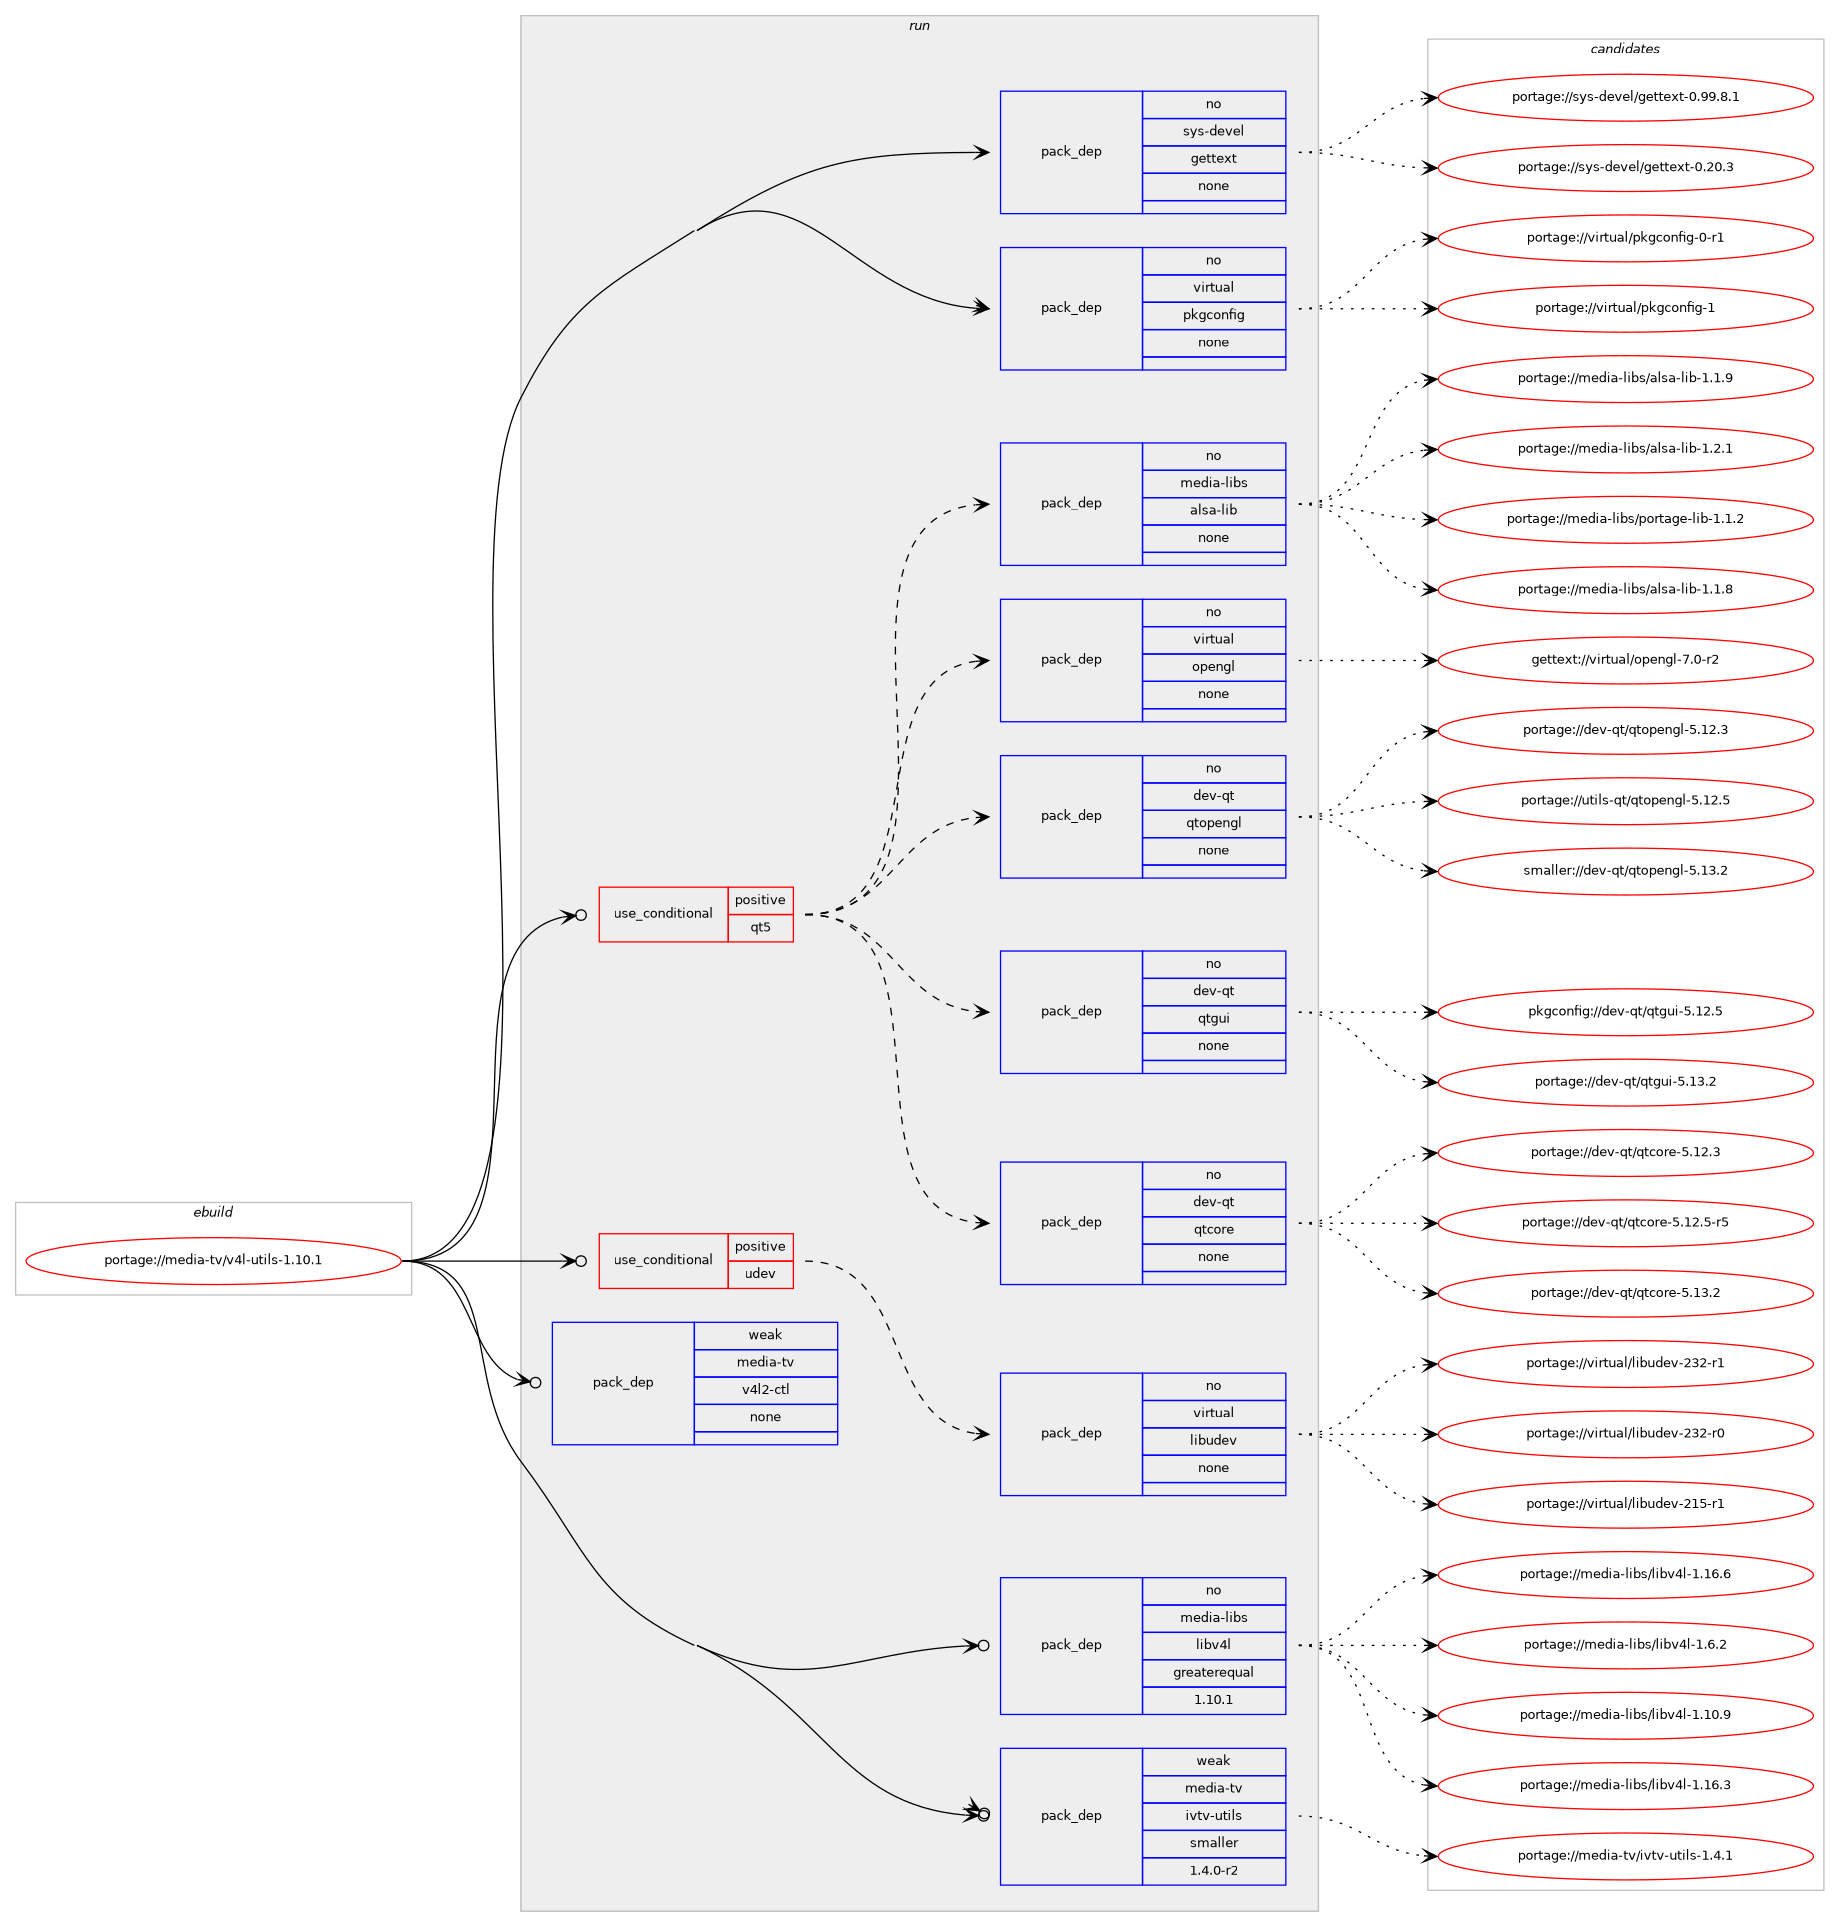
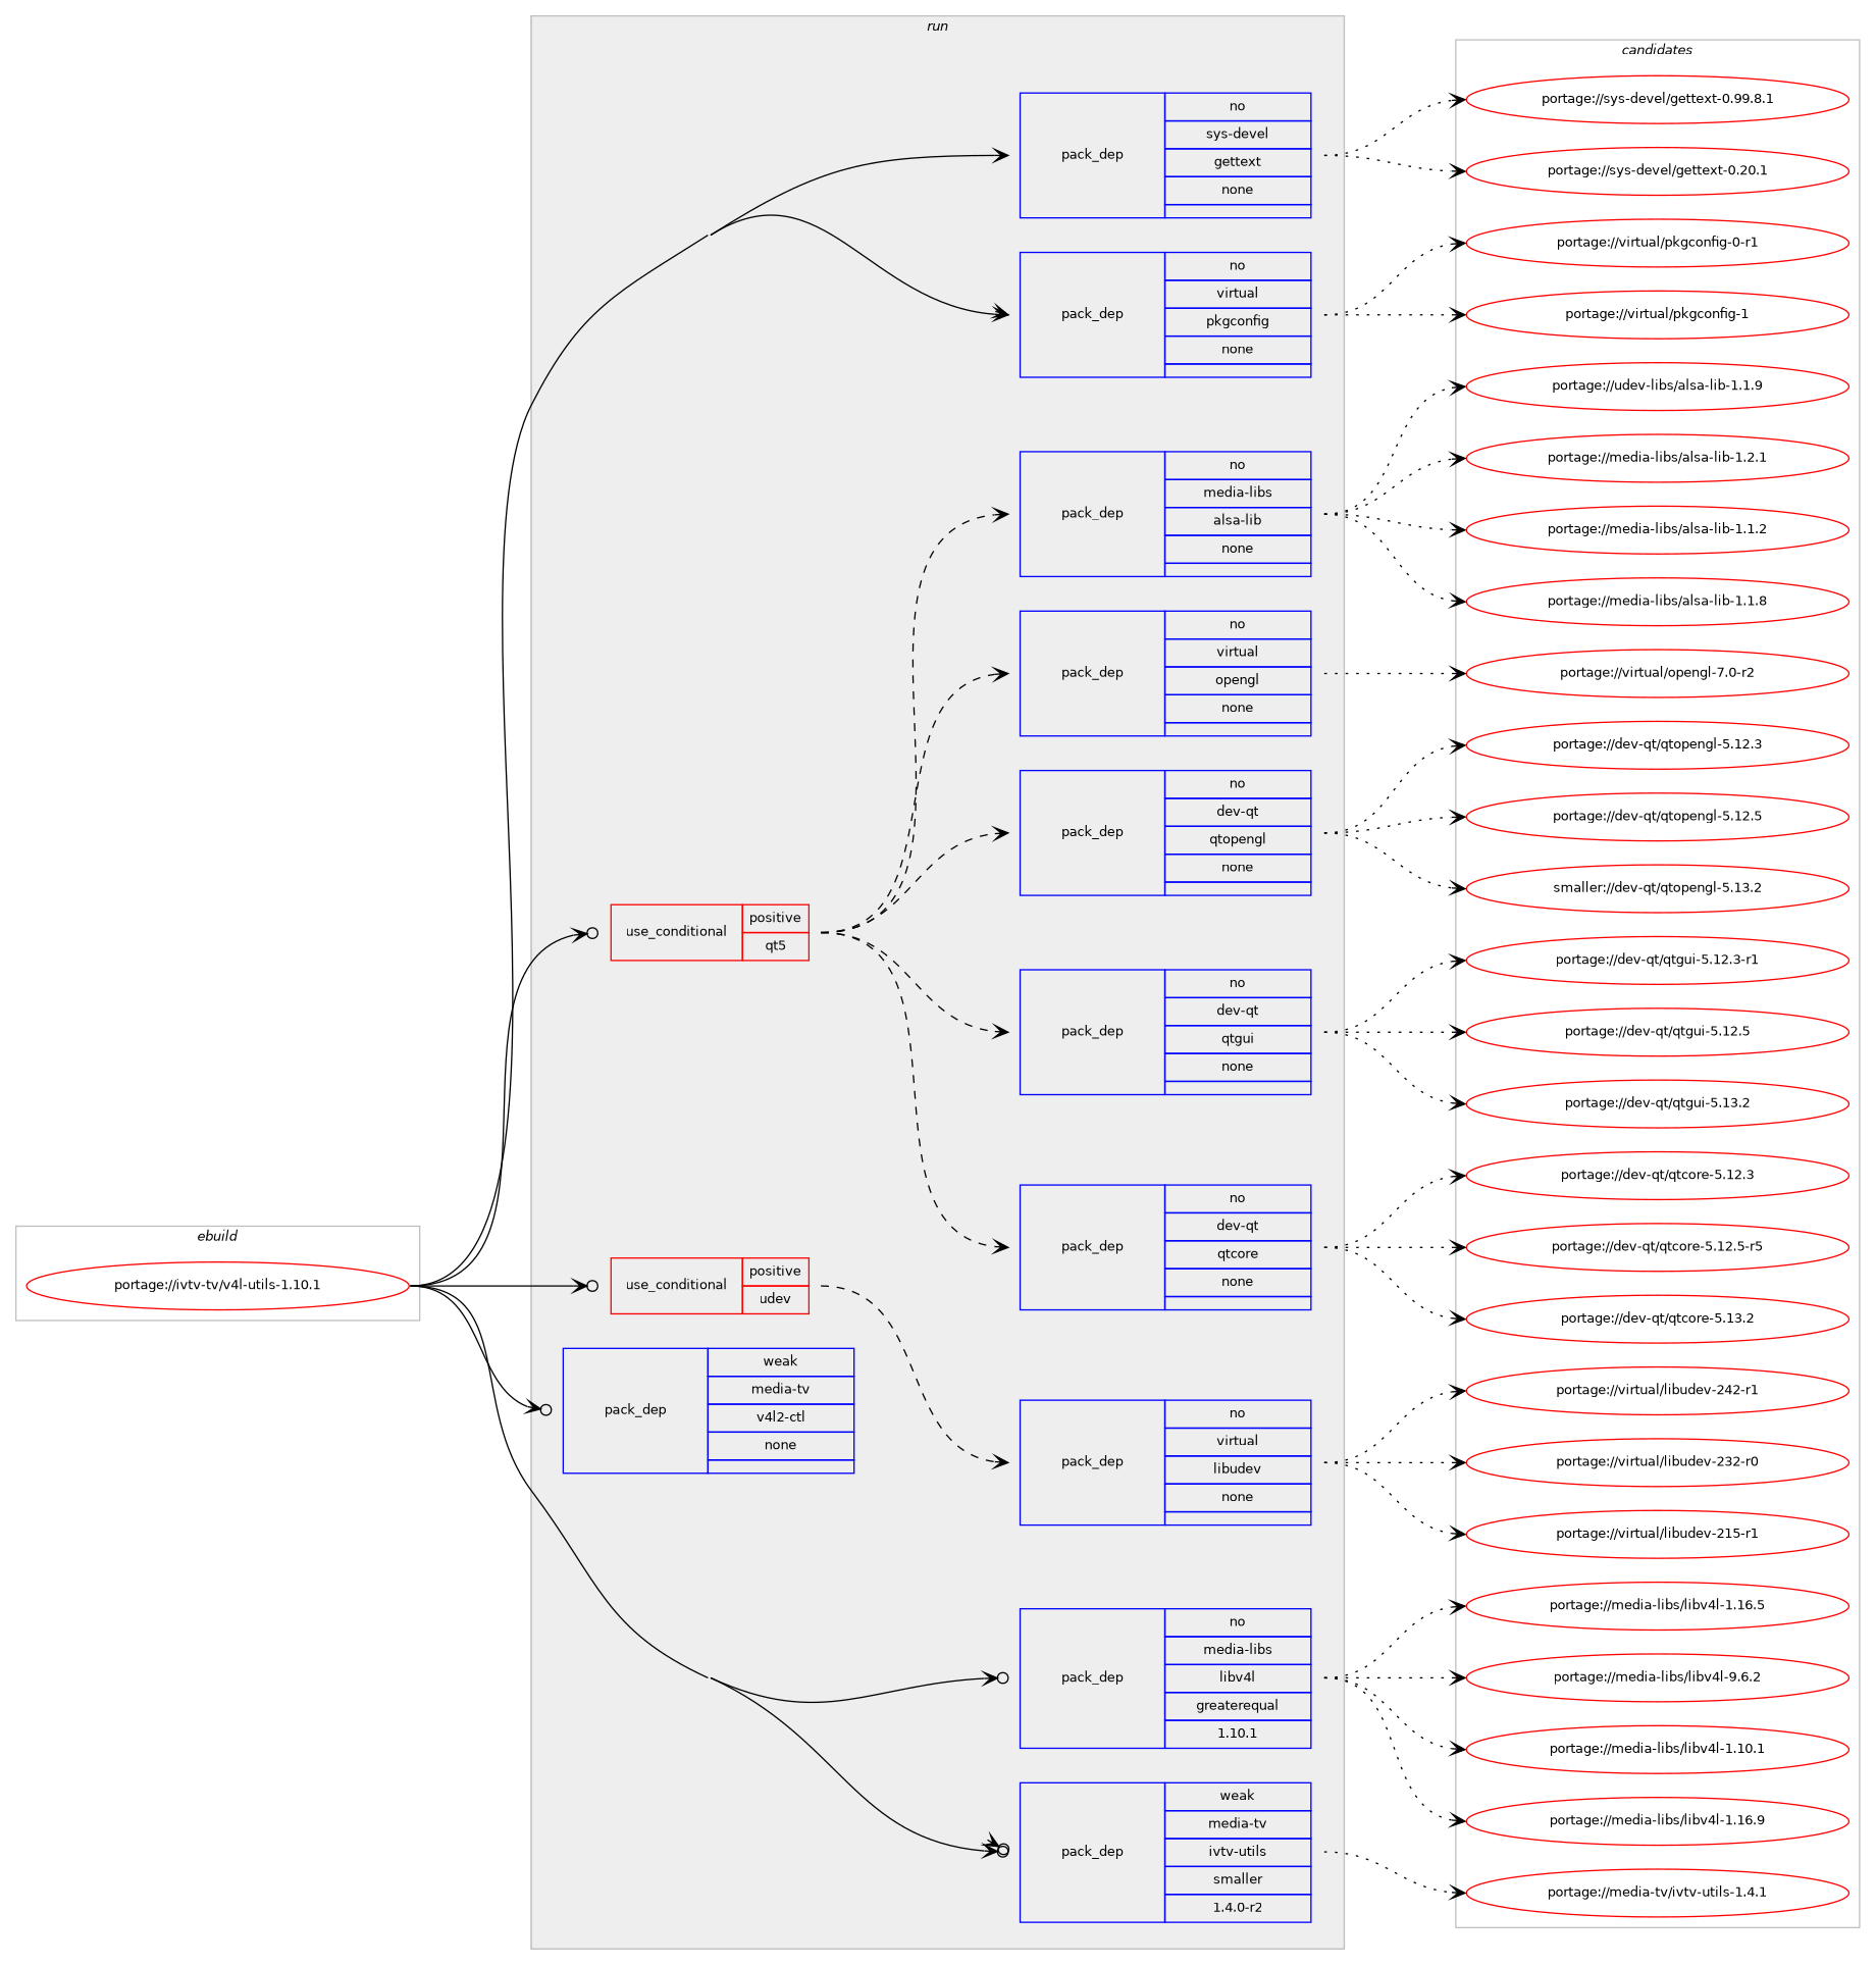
  digraph {
    compound=true
    concentrate=true
    fontname=Helvetica
    fontsize=10
    newrank=true
    rankdir=LR
    ranksep=1.5
    node [color=red fontname=Helvetica fontsize=10]
    edge [arrowhead=vee headport=w style=dotted tailport=e weight=100]
-   n1 [label="portage://media-tv/v4l-utils-1.10.1" width=4]
+   n1 [label="portage://ivtv-tv/v4l-utils-1.10.1" width=4]
    n2 [color=blue label=<<TABLE BORDER="0" CELLBORDER="1" CELLSPACING="0" CELLPADDING="4" WIDTH="220"><TR><TD ROWSPAN="6" CELLPADDING="30">pack_dep</TD></TR><TR><TD WIDTH="110">no</TD></TR><TR><TD>sys-devel</TD></TR><TR><TD>gettext</TD></TR><TR><TD>none</TD></TR><TR><TD></TD></TR></TABLE>> shape=none]
    n3 [color=blue label=<<TABLE BORDER="0" CELLBORDER="1" CELLSPACING="0" CELLPADDING="4" WIDTH="220"><TR><TD ROWSPAN="6" CELLPADDING="30">pack_dep</TD></TR><TR><TD WIDTH="110">no</TD></TR><TR><TD>virtual</TD></TR><TR><TD>pkgconfig</TD></TR><TR><TD>none</TD></TR><TR><TD></TD></TR></TABLE>> shape=none]
    n4 [color=blue label=<<TABLE BORDER="0" CELLBORDER="1" CELLSPACING="0" CELLPADDING="4" WIDTH="220"><TR><TD ROWSPAN="6" CELLPADDING="30">pack_dep</TD></TR><TR><TD WIDTH="110">no</TD></TR><TR><TD>dev-qt</TD></TR><TR><TD>qtcore</TD></TR><TR><TD>none</TD></TR><TR><TD></TD></TR></TABLE>> shape=none]
    n5 [color=blue label=<<TABLE BORDER="0" CELLBORDER="1" CELLSPACING="0" CELLPADDING="4" WIDTH="220"><TR><TD ROWSPAN="6" CELLPADDING="30">pack_dep</TD></TR><TR><TD WIDTH="110">no</TD></TR><TR><TD>dev-qt</TD></TR><TR><TD>qtgui</TD></TR><TR><TD>none</TD></TR><TR><TD></TD></TR></TABLE>> shape=none]
    n6 [color=blue label=<<TABLE BORDER="0" CELLBORDER="1" CELLSPACING="0" CELLPADDING="4" WIDTH="220"><TR><TD ROWSPAN="6" CELLPADDING="30">pack_dep</TD></TR><TR><TD WIDTH="110">no</TD></TR><TR><TD>dev-qt</TD></TR><TR><TD>qtopengl</TD></TR><TR><TD>none</TD></TR><TR><TD></TD></TR></TABLE>> shape=none]
    n7 [color=blue label=<<TABLE BORDER="0" CELLBORDER="1" CELLSPACING="0" CELLPADDING="4" WIDTH="220"><TR><TD ROWSPAN="6" CELLPADDING="30">pack_dep</TD></TR><TR><TD WIDTH="110">no</TD></TR><TR><TD>virtual</TD></TR><TR><TD>opengl</TD></TR><TR><TD>none</TD></TR><TR><TD></TD></TR></TABLE>> shape=none]
    n8 [color=blue label=<<TABLE BORDER="0" CELLBORDER="1" CELLSPACING="0" CELLPADDING="4" WIDTH="220"><TR><TD ROWSPAN="6" CELLPADDING="30">pack_dep</TD></TR><TR><TD WIDTH="110">no</TD></TR><TR><TD>media-libs</TD></TR><TR><TD>alsa-lib</TD></TR><TR><TD>none</TD></TR><TR><TD></TD></TR></TABLE>> shape=none]
    n9 [label=<<TABLE BORDER="0" CELLBORDER="1" CELLSPACING="0" CELLPADDING="4"><TR><TD ROWSPAN="3" CELLPADDING="10">use_conditional</TD></TR><TR><TD>positive</TD></TR><TR><TD>qt5</TD></TR></TABLE>> shape=none]
    n10 [color=blue label=<<TABLE BORDER="0" CELLBORDER="1" CELLSPACING="0" CELLPADDING="4" WIDTH="220"><TR><TD ROWSPAN="6" CELLPADDING="30">pack_dep</TD></TR><TR><TD WIDTH="110">no</TD></TR><TR><TD>virtual</TD></TR><TR><TD>libudev</TD></TR><TR><TD>none</TD></TR><TR><TD></TD></TR></TABLE>> shape=none]
    n11 [label=<<TABLE BORDER="0" CELLBORDER="1" CELLSPACING="0" CELLPADDING="4"><TR><TD ROWSPAN="3" CELLPADDING="10">use_conditional</TD></TR><TR><TD>positive</TD></TR><TR><TD>udev</TD></TR></TABLE>> shape=none]
    n12 [color=blue label=<<TABLE BORDER="0" CELLBORDER="1" CELLSPACING="0" CELLPADDING="4" WIDTH="220"><TR><TD ROWSPAN="6" CELLPADDING="30">pack_dep</TD></TR><TR><TD WIDTH="110">no</TD></TR><TR><TD>media-libs</TD></TR><TR><TD>libv4l</TD></TR><TR><TD>greaterequal</TD></TR><TR><TD>1.10.1</TD></TR></TABLE>> shape=none]
    n13 [color=blue label=<<TABLE BORDER="0" CELLBORDER="1" CELLSPACING="0" CELLPADDING="4" WIDTH="220"><TR><TD ROWSPAN="6" CELLPADDING="30">pack_dep</TD></TR><TR><TD WIDTH="110">weak</TD></TR><TR><TD>media-tv</TD></TR><TR><TD>ivtv-utils</TD></TR><TR><TD>smaller</TD></TR><TR><TD>1.4.0-r2</TD></TR></TABLE>> shape=none]
    n14 [color=blue label=<<TABLE BORDER="0" CELLBORDER="1" CELLSPACING="0" CELLPADDING="4" WIDTH="220"><TR><TD ROWSPAN="6" CELLPADDING="30">pack_dep</TD></TR><TR><TD WIDTH="110">weak</TD></TR><TR><TD>media-tv</TD></TR><TR><TD>v4l2-ctl</TD></TR><TR><TD>none</TD></TR><TR><TD></TD></TR></TABLE>> shape=none]
    n15 [label="portage://sys-devel/gettext-0.99.8.1" width=4]
-   n16 [label="portage://sys-devel/gettext-0.20.3" width=4]
+   n16 [label="portage://sys-devel/gettext-0.20.1" width=4]
    n17 [label="portage://virtual/pkgconfig-0-r1" width=4]
    n18 [label="portage://virtual/pkgconfig-1" width=4]
    n19 [label="portage://dev-qt/qtcore-5.12.3" width=4]
    n20 [label="portage://dev-qt/qtcore-5.12.5-r5" width=4]
    n21 [label="portage://dev-qt/qtcore-5.13.2" width=4]
    n22 [label="portage://dev-qt/qtopengl-5.12.3" width=4]
-   n23 [label="portage://utils-qt/qtopengl-5.12.5" width=4]
+   n23 [label="portage://dev-qt/qtopengl-5.12.5" width=4]
    n24 [label="smaller://dev-qt/qtopengl-5.13.2" width=4]
-   n26 [label="pkgconfig://dev-qt/qtgui-5.12.5" width=4]
+   n25 [label="portage://dev-qt/qtgui-5.12.3-r1" width=4]
+   n26 [label="portage://dev-qt/qtgui-5.12.5" width=4]
    n27 [label="portage://dev-qt/qtgui-5.13.2" width=4]
-   n28 [label="gettext://virtual/opengl-7.0-r2" width=4]
-   n29 [label="portage://media-libs/portage-lib-1.1.2" width=4]
+   n28 [label="portage://virtual/opengl-7.0-r2" width=4]
+   n29 [label="portage://media-libs/alsa-lib-1.1.2" width=4]
    n30 [label="portage://media-libs/alsa-lib-1.1.8" width=4]
-   n31 [label="portage://media-libs/alsa-lib-1.1.9" width=4]
+   n31 [label="portage://udev-libs/alsa-lib-1.1.9" width=4]
    n32 [label="portage://media-libs/alsa-lib-1.2.1" width=4]
    n33 [label="portage://virtual/libudev-215-r1" width=4]
-   n34 [label="portage://virtual/libudev-232-r1" width=4]
+   n34 [label="portage://virtual/libudev-242-r1" width=4]
    n35 [label="portage://virtual/libudev-232-r0" width=4]
-   n36 [label="portage://media-libs/libv4l-1.10.9" width=4]
-   n37 [label="portage://media-libs/libv4l-1.16.3" width=4]
-   n38 [label="portage://media-libs/libv4l-1.16.6" width=4]
-   n39 [label="portage://media-libs/libv4l-1.6.2" width=4]
+   n36 [label="portage://media-libs/libv4l-1.10.1" width=4]
+   n37 [label="portage://media-libs/libv4l-1.16.9" width=4]
+   n38 [label="portage://media-libs/libv4l-1.16.5" width=4]
+   n39 [label="portage://media-libs/libv4l-9.6.2" width=4]
    n40 [label="portage://media-tv/ivtv-utils-1.4.1" width=4]
    subgraph cluster_1 {
      color=gray
      label=<<i>ebuild</i>>
      rank=same
      n1
    }
    subgraph cluster_2 {
      color=gray
      label=<<i>dependencies</i>>
      subgraph cluster_3 {
        color=gray
        fillcolor="#eeeeee"
        label=<<i>compile</i>>
        style=filled
        subgraph sub_4 {
          color=gray
          fillcolor="#eeeeee"
          label=<<i>compile</i>>
          style=filled
          n2
        }
        subgraph sub_5 {
          color=gray
          fillcolor="#eeeeee"
          label=<<i>compile</i>>
          style=filled
          n3
        }
      }
      subgraph cluster_6 {
        color=gray
        fillcolor="#eeeeee"
        label=<<i>compile and run</i>>
        style=filled
        subgraph sub_7 {
          color=gray
          fillcolor="#eeeeee"
          label=<<i>compile and run</i>>
          style=filled
          n9
          subgraph sub_8 {
            color=gray
            fillcolor="#eeeeee"
            label=<<i>compile and run</i>>
            style=filled
            n4
          }
          subgraph sub_9 {
            color=gray
            fillcolor="#eeeeee"
            label=<<i>compile and run</i>>
            style=filled
            n5
          }
          subgraph sub_10 {
            color=gray
            fillcolor="#eeeeee"
            label=<<i>compile and run</i>>
            style=filled
            n6
          }
          subgraph sub_11 {
            color=gray
            fillcolor="#eeeeee"
            label=<<i>compile and run</i>>
            style=filled
            n7
          }
          subgraph sub_12 {
            color=gray
            fillcolor="#eeeeee"
            label=<<i>compile and run</i>>
            style=filled
            n8
          }
        }
        subgraph sub_13 {
          color=gray
          fillcolor="#eeeeee"
          label=<<i>compile and run</i>>
          style=filled
          n11
          subgraph sub_14 {
            color=gray
            fillcolor="#eeeeee"
            label=<<i>compile and run</i>>
            style=filled
            n10
          }
        }
        subgraph sub_15 {
          color=gray
          fillcolor="#eeeeee"
          label=<<i>compile and run</i>>
          style=filled
          n12
        }
        subgraph sub_16 {
          color=gray
          fillcolor="#eeeeee"
          label=<<i>compile and run</i>>
          style=filled
          n13
        }
        subgraph sub_17 {
          color=gray
          fillcolor="#eeeeee"
          label=<<i>compile and run</i>>
          style=filled
          n14
        }
      }
      subgraph cluster_18 {
        color=gray
        fillcolor="#eeeeee"
        label=<<i>run</i>>
        style=filled
      }
    }
    subgraph cluster_19 {
      color=gray
      label=<<i>candidates</i>>
      rank=same
      subgraph sub_20 {
        color=black
        label=<<i>candidates</i>>
        nodesep=1
        rank=same
        n15
        n16
      }
      subgraph sub_21 {
        color=black
        label=<<i>candidates</i>>
        nodesep=1
        rank=same
        n17
        n18
      }
      subgraph sub_22 {
        color=black
        label=<<i>candidates</i>>
        nodesep=1
        rank=same
        n19
        n20
        n21
      }
      subgraph sub_23 {
        color=black
        label=<<i>candidates</i>>
        nodesep=1
        rank=same
        n22
        n23
        n24
      }
      subgraph sub_24 {
        color=black
        label=<<i>candidates</i>>
        nodesep=1
        rank=same
+       n25
        n26
        n27
      }
      subgraph sub_25 {
        color=black
        label=<<i>candidates</i>>
        nodesep=1
        rank=same
        n28
      }
      subgraph sub_26 {
        color=black
        label=<<i>candidates</i>>
        nodesep=1
        rank=same
        n29
        n30
        n31
        n32
      }
      subgraph sub_27 {
        color=black
        label=<<i>candidates</i>>
        nodesep=1
        rank=same
        n33
        n34
        n35
      }
      subgraph sub_28 {
        color=black
        label=<<i>candidates</i>>
        nodesep=1
        rank=same
        n36
        n37
        n38
        n39
      }
      subgraph sub_29 {
        color=black
        label=<<i>candidates</i>>
        nodesep=1
        rank=same
        n40
      }
      subgraph sub_30 {
        color=black
        label=<<i>candidates</i>>
        nodesep=1
        rank=same
      }
    }
    n1 -> n2 [style=solid weight=20]
    n1 -> n3 [style=solid weight=20]
    n1 -> n9 [arrowhead=odotvee style=solid weight=20]
    n1 -> n11 [arrowhead=odotvee style=solid weight=20]
    n1 -> n12 [arrowhead=odotvee style=solid weight=20]
    n1 -> n13 [arrowhead=odotvee style=solid weight=20]
    n1 -> n14 [arrowhead=odotvee style=solid weight=20]
    n2 -> n15
    n2 -> n16
    n3 -> n17
    n3 -> n18
    n4 -> n19
    n4 -> n20
    n4 -> n21
+   n5 -> n25
    n5 -> n26
    n5 -> n27
    n6 -> n22
    n6 -> n23
    n6 -> n24
    n7 -> n28
    n8 -> n29
    n8 -> n30
    n8 -> n31
    n8 -> n32
    n9 -> n4 [style=dashed weight=20]
    n9 -> n5 [style=dashed weight=20]
    n9 -> n6 [style=dashed weight=20]
    n9 -> n7 [style=dashed weight=20]
    n9 -> n8 [style=dashed weight=20]
    n10 -> n33
    n10 -> n34
    n10 -> n35
    n11 -> n10 [style=dashed weight=20]
    n12 -> n36
    n12 -> n37
    n12 -> n38
    n12 -> n39
    n13 -> n40
  }
